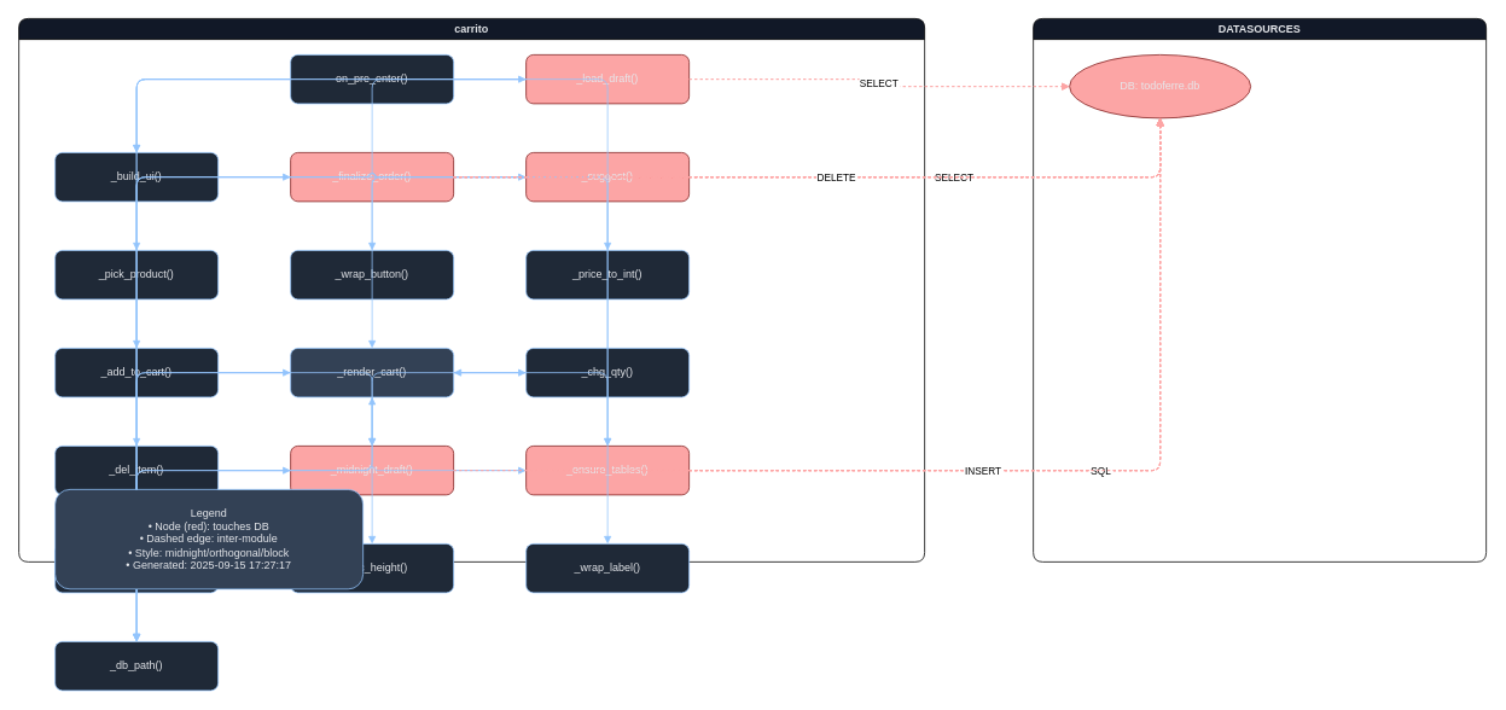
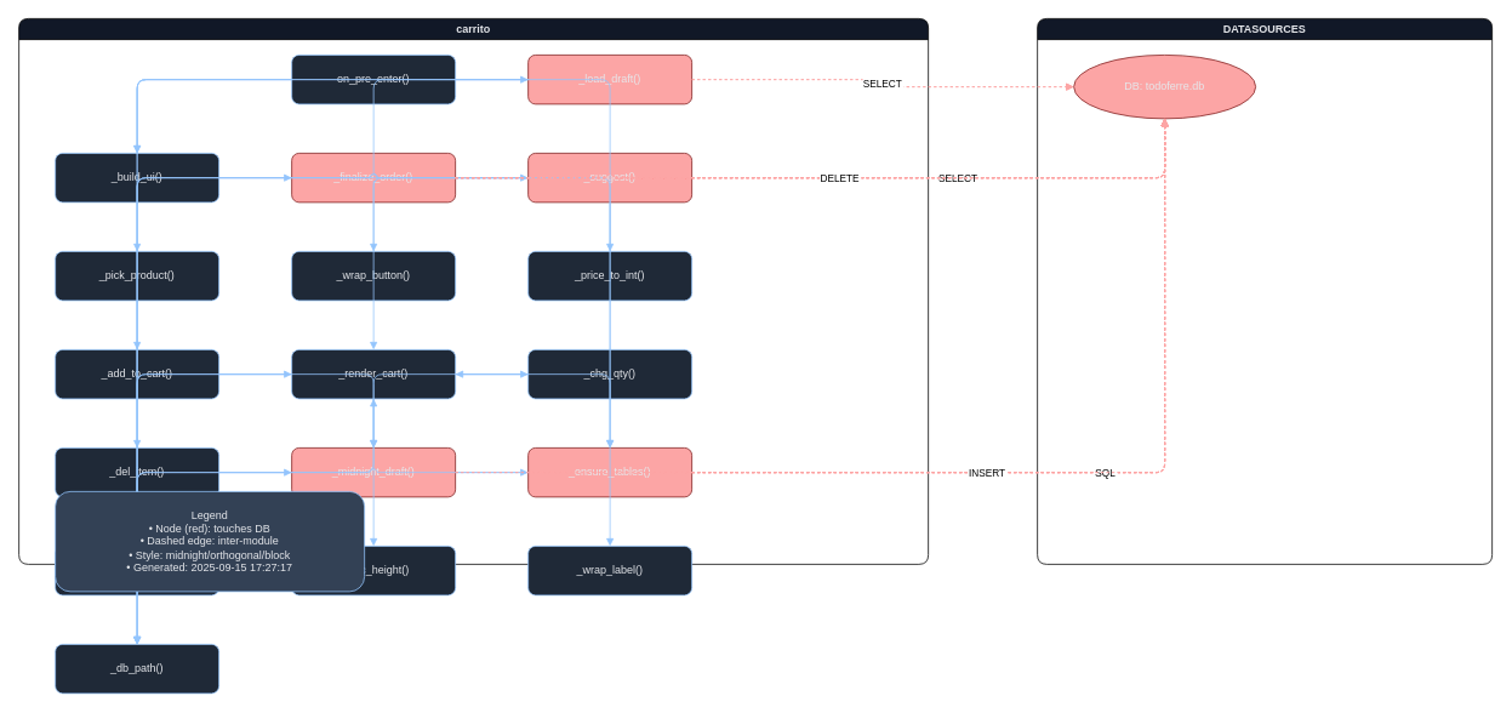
  <mxCell id="0" />
  <mxCell id="1" parent="0" />
  <mxCell id="2" value="carrito" style="swimlane;rounded=1;fillColor=#111827;fontColor=#E5E7EB;" vertex="1" parent="1"><mxGeometry x="20" y="20" width="1000" height="600" as="geometry" /></mxCell>
  <mxCell id="3" value="on_pre_enter()" style="rounded=1;whiteSpace=wrap;html=1;fillColor=#1F2937;strokeColor=#93C5FD;fontColor=#E5E7EB;" vertex="1" parent="2"><mxGeometry x="300" y="40" width="180" height="54" as="geometry" /></mxCell>
  <mxCell id="4" value="_load_draft()" style="rounded=1;whiteSpace=wrap;html=1;fillColor=#FCA5A5;strokeColor=#7F1D1D;fontColor=#E5E7EB;" vertex="1" parent="2"><mxGeometry x="560" y="40" width="180" height="54" as="geometry" /></mxCell>
  <mxCell id="5" value="_build_ui()" style="rounded=1;whiteSpace=wrap;html=1;fillColor=#1F2937;strokeColor=#93C5FD;fontColor=#E5E7EB;" vertex="1" parent="2"><mxGeometry x="40" y="148" width="180" height="54" as="geometry" /></mxCell>
  <mxCell id="6" value="_finalize_order()" style="rounded=1;whiteSpace=wrap;html=1;fillColor=#FCA5A5;strokeColor=#7F1D1D;fontColor=#E5E7EB;" vertex="1" parent="2"><mxGeometry x="300" y="148" width="180" height="54" as="geometry" /></mxCell>
  <mxCell id="7" value="_suggest()" style="rounded=1;whiteSpace=wrap;html=1;fillColor=#FCA5A5;strokeColor=#7F1D1D;fontColor=#E5E7EB;" vertex="1" parent="2"><mxGeometry x="560" y="148" width="180" height="54" as="geometry" /></mxCell>
  <mxCell id="8" value="_pick_product()" style="rounded=1;whiteSpace=wrap;html=1;fillColor=#1F2937;strokeColor=#93C5FD;fontColor=#E5E7EB;" vertex="1" parent="2"><mxGeometry x="40" y="256" width="180" height="54" as="geometry" /></mxCell>
  <mxCell id="9" value="_wrap_button()" style="rounded=1;whiteSpace=wrap;html=1;fillColor=#1F2937;strokeColor=#93C5FD;fontColor=#E5E7EB;" vertex="1" parent="2"><mxGeometry x="300" y="256" width="180" height="54" as="geometry" /></mxCell>
  <mxCell id="10" value="_price_to_int()" style="rounded=1;whiteSpace=wrap;html=1;fillColor=#1F2937;strokeColor=#93C5FD;fontColor=#E5E7EB;" vertex="1" parent="2"><mxGeometry x="560" y="256" width="180" height="54" as="geometry" /></mxCell>
  <mxCell id="11" value="_add_to_cart()" style="rounded=1;whiteSpace=wrap;html=1;fillColor=#1F2937;strokeColor=#93C5FD;fontColor=#E5E7EB;" vertex="1" parent="2"><mxGeometry x="40" y="364" width="180" height="54" as="geometry" /></mxCell>
- <mxCell id="12" value="_render_cart()" style="rounded=1;whiteSpace=wrap;html=1;fillColor=#334155;strokeColor=#93C5FD;fontColor=#E5E7EB;" vertex="1" parent="2"><mxGeometry x="300" y="364" width="180" height="54" as="geometry" /></mxCell>
+ <mxCell id="12" value="_render_cart()" style="rounded=1;whiteSpace=wrap;html=1;fillColor=#1F2937;strokeColor=#93C5FD;fontColor=#E5E7EB;" vertex="1" parent="2"><mxGeometry x="300" y="364" width="180" height="54" as="geometry" /></mxCell>
  <mxCell id="13" value="_chg_qty()" style="rounded=1;whiteSpace=wrap;html=1;fillColor=#1F2937;strokeColor=#93C5FD;fontColor=#E5E7EB;" vertex="1" parent="2"><mxGeometry x="560" y="364" width="180" height="54" as="geometry" /></mxCell>
  <mxCell id="14" value="_del_item()" style="rounded=1;whiteSpace=wrap;html=1;fillColor=#1F2937;strokeColor=#93C5FD;fontColor=#E5E7EB;" vertex="1" parent="2"><mxGeometry x="40" y="472" width="180" height="54" as="geometry" /></mxCell>
  <mxCell id="15" value="_midnight_draft()" style="rounded=1;whiteSpace=wrap;html=1;fillColor=#FCA5A5;strokeColor=#7F1D1D;fontColor=#E5E7EB;" vertex="1" parent="2"><mxGeometry x="300" y="472" width="180" height="54" as="geometry" /></mxCell>
  <mxCell id="16" value="_ensure_tables()" style="rounded=1;whiteSpace=wrap;html=1;fillColor=#FCA5A5;strokeColor=#7F1D1D;fontColor=#E5E7EB;" vertex="1" parent="2"><mxGeometry x="560" y="472" width="180" height="54" as="geometry" /></mxCell>
  <mxCell id="17" value="_refresh_totals()" style="rounded=1;whiteSpace=wrap;html=1;fillColor=#1F2937;strokeColor=#93C5FD;fontColor=#E5E7EB;" vertex="1" parent="2"><mxGeometry x="40" y="580" width="180" height="54" as="geometry" /></mxCell>
  <mxCell id="18" value="_sync_height()" style="rounded=1;whiteSpace=wrap;html=1;fillColor=#1F2937;strokeColor=#93C5FD;fontColor=#E5E7EB;" vertex="1" parent="2"><mxGeometry x="300" y="580" width="180" height="54" as="geometry" /></mxCell>
  <mxCell id="19" value="_wrap_label()" style="rounded=1;whiteSpace=wrap;html=1;fillColor=#1F2937;strokeColor=#93C5FD;fontColor=#E5E7EB;" vertex="1" parent="2"><mxGeometry x="560" y="580" width="180" height="54" as="geometry" /></mxCell>
  <mxCell id="20" value="_db_path()" style="rounded=1;whiteSpace=wrap;html=1;fillColor=#1F2937;strokeColor=#93C5FD;fontColor=#E5E7EB;" vertex="1" parent="2"><mxGeometry x="40" y="688" width="180" height="54" as="geometry" /></mxCell>
  <mxCell id="21" value="DATASOURCES" style="swimlane;rounded=1;fillColor=#111827;fontColor=#E5E7EB;" vertex="1" parent="1"><mxGeometry x="1140" y="20" width="500" height="600" as="geometry" /></mxCell>
  <mxCell id="22" value="DB: todoferre.db" style="ellipse;whiteSpace=wrap;fillColor=#FCA5A5;strokeColor=#7F1D1D;fontColor=#E5E7EB;" vertex="1" parent="21"><mxGeometry x="40" y="40" width="200" height="70" as="geometry" /></mxCell>
  <mxCell id="23" style="endArrow=block;rounded=1;jettySize=auto;edgeStyle=orthogonalEdgeStyle;orthogonalLoop=1;jumpStyle=arc;jumpSize=8;strokeColor=#93C5FD;" edge="1" parent="1" source="11" target="15"><mxGeometry relative="1" as="geometry" /></mxCell>
  <mxCell id="24" style="endArrow=block;rounded=1;jettySize=auto;edgeStyle=orthogonalEdgeStyle;orthogonalLoop=1;jumpStyle=arc;jumpSize=8;strokeColor=#93C5FD;" edge="1" parent="1" source="11" target="12"><mxGeometry relative="1" as="geometry" /></mxCell>
  <mxCell id="25" style="endArrow=block;rounded=1;jettySize=auto;edgeStyle=orthogonalEdgeStyle;orthogonalLoop=1;jumpStyle=arc;jumpSize=8;strokeColor=#93C5FD;" edge="1" parent="1" source="5" target="6"><mxGeometry relative="1" as="geometry" /></mxCell>
  <mxCell id="26" style="endArrow=block;rounded=1;jettySize=auto;edgeStyle=orthogonalEdgeStyle;orthogonalLoop=1;jumpStyle=arc;jumpSize=8;strokeColor=#93C5FD;" edge="1" parent="1" source="5" target="7"><mxGeometry relative="1" as="geometry" /></mxCell>
  <mxCell id="27" style="endArrow=block;rounded=1;jettySize=auto;edgeStyle=orthogonalEdgeStyle;orthogonalLoop=1;jumpStyle=arc;jumpSize=8;strokeColor=#93C5FD;" edge="1" parent="1" source="13" target="15"><mxGeometry relative="1" as="geometry" /></mxCell>
  <mxCell id="28" style="endArrow=block;rounded=1;jettySize=auto;edgeStyle=orthogonalEdgeStyle;orthogonalLoop=1;jumpStyle=arc;jumpSize=8;strokeColor=#93C5FD;" edge="1" parent="1" source="13" target="12"><mxGeometry relative="1" as="geometry" /></mxCell>
  <mxCell id="29" style="endArrow=block;rounded=1;jettySize=auto;edgeStyle=orthogonalEdgeStyle;orthogonalLoop=1;jumpStyle=arc;jumpSize=8;strokeColor=#93C5FD;" edge="1" parent="1" source="14" target="15"><mxGeometry relative="1" as="geometry" /></mxCell>
  <mxCell id="30" style="endArrow=block;rounded=1;jettySize=auto;edgeStyle=orthogonalEdgeStyle;orthogonalLoop=1;jumpStyle=arc;jumpSize=8;strokeColor=#93C5FD;" edge="1" parent="1" source="14" target="12"><mxGeometry relative="1" as="geometry" /></mxCell>
  <mxCell id="31" style="endArrow=block;rounded=1;jettySize=auto;edgeStyle=orthogonalEdgeStyle;orthogonalLoop=1;jumpStyle=arc;jumpSize=8;strokeColor=#93C5FD;" edge="1" parent="1" source="6" target="20"><mxGeometry relative="1" as="geometry" /></mxCell>
  <mxCell id="32" style="endArrow=block;rounded=1;jettySize=auto;edgeStyle=orthogonalEdgeStyle;orthogonalLoop=1;jumpStyle=arc;jumpSize=8;strokeColor=#93C5FD;" edge="1" parent="1" source="6" target="16"><mxGeometry relative="1" as="geometry" /></mxCell>
  <mxCell id="33" style="endArrow=block;rounded=1;jettySize=auto;edgeStyle=orthogonalEdgeStyle;orthogonalLoop=1;jumpStyle=arc;jumpSize=8;strokeColor=#93C5FD;" edge="1" parent="1" source="4" target="5"><mxGeometry relative="1" as="geometry" /></mxCell>
  <mxCell id="34" style="endArrow=block;rounded=1;jettySize=auto;edgeStyle=orthogonalEdgeStyle;orthogonalLoop=1;jumpStyle=arc;jumpSize=8;strokeColor=#93C5FD;" edge="1" parent="1" source="4" target="12"><mxGeometry relative="1" as="geometry" /></mxCell>
  <mxCell id="35" style="endArrow=block;rounded=1;jettySize=auto;edgeStyle=orthogonalEdgeStyle;orthogonalLoop=1;jumpStyle=arc;jumpSize=8;strokeColor=#93C5FD;" edge="1" parent="1" source="4" target="20"><mxGeometry relative="1" as="geometry" /></mxCell>
  <mxCell id="36" style="endArrow=block;rounded=1;jettySize=auto;edgeStyle=orthogonalEdgeStyle;orthogonalLoop=1;jumpStyle=arc;jumpSize=8;strokeColor=#93C5FD;" edge="1" parent="1" source="15" target="20"><mxGeometry relative="1" as="geometry" /></mxCell>
  <mxCell id="37" style="endArrow=block;rounded=1;jettySize=auto;edgeStyle=orthogonalEdgeStyle;orthogonalLoop=1;jumpStyle=arc;jumpSize=8;strokeColor=#93C5FD;" edge="1" parent="1" source="15" target="16"><mxGeometry relative="1" as="geometry" /></mxCell>
  <mxCell id="38" style="endArrow=block;rounded=1;jettySize=auto;edgeStyle=orthogonalEdgeStyle;orthogonalLoop=1;jumpStyle=arc;jumpSize=8;strokeColor=#93C5FD;" edge="1" parent="1" source="8" target="11"><mxGeometry relative="1" as="geometry" /></mxCell>
  <mxCell id="39" style="endArrow=block;rounded=1;jettySize=auto;edgeStyle=orthogonalEdgeStyle;orthogonalLoop=1;jumpStyle=arc;jumpSize=8;strokeColor=#93C5FD;" edge="1" parent="1" source="12" target="13"><mxGeometry relative="1" as="geometry" /></mxCell>
  <mxCell id="40" style="endArrow=block;rounded=1;jettySize=auto;edgeStyle=orthogonalEdgeStyle;orthogonalLoop=1;jumpStyle=arc;jumpSize=8;strokeColor=#93C5FD;" edge="1" parent="1" source="12" target="14"><mxGeometry relative="1" as="geometry" /></mxCell>
  <mxCell id="41" style="endArrow=block;rounded=1;jettySize=auto;edgeStyle=orthogonalEdgeStyle;orthogonalLoop=1;jumpStyle=arc;jumpSize=8;strokeColor=#93C5FD;" edge="1" parent="1" source="12" target="17"><mxGeometry relative="1" as="geometry" /></mxCell>
  <mxCell id="42" style="endArrow=block;rounded=1;jettySize=auto;edgeStyle=orthogonalEdgeStyle;orthogonalLoop=1;jumpStyle=arc;jumpSize=8;strokeColor=#93C5FD;" edge="1" parent="1" source="12" target="18"><mxGeometry relative="1" as="geometry" /></mxCell>
  <mxCell id="43" style="endArrow=block;rounded=1;jettySize=auto;edgeStyle=orthogonalEdgeStyle;orthogonalLoop=1;jumpStyle=arc;jumpSize=8;strokeColor=#93C5FD;" edge="1" parent="1" source="12" target="19"><mxGeometry relative="1" as="geometry" /></mxCell>
  <mxCell id="44" style="endArrow=block;rounded=1;jettySize=auto;edgeStyle=orthogonalEdgeStyle;orthogonalLoop=1;jumpStyle=arc;jumpSize=8;strokeColor=#93C5FD;" edge="1" parent="1" source="7" target="8"><mxGeometry relative="1" as="geometry" /></mxCell>
  <mxCell id="45" style="endArrow=block;rounded=1;jettySize=auto;edgeStyle=orthogonalEdgeStyle;orthogonalLoop=1;jumpStyle=arc;jumpSize=8;strokeColor=#93C5FD;" edge="1" parent="1" source="7" target="9"><mxGeometry relative="1" as="geometry" /></mxCell>
  <mxCell id="46" style="endArrow=block;rounded=1;jettySize=auto;edgeStyle=orthogonalEdgeStyle;orthogonalLoop=1;jumpStyle=arc;jumpSize=8;strokeColor=#93C5FD;" edge="1" parent="1" source="7" target="20"><mxGeometry relative="1" as="geometry" /></mxCell>
  <mxCell id="47" style="endArrow=block;rounded=1;jettySize=auto;edgeStyle=orthogonalEdgeStyle;orthogonalLoop=1;jumpStyle=arc;jumpSize=8;strokeColor=#93C5FD;" edge="1" parent="1" source="7" target="10"><mxGeometry relative="1" as="geometry" /></mxCell>
  <mxCell id="48" style="endArrow=block;rounded=1;jettySize=auto;edgeStyle=orthogonalEdgeStyle;orthogonalLoop=1;jumpStyle=arc;jumpSize=8;strokeColor=#93C5FD;" edge="1" parent="1" source="3" target="5"><mxGeometry relative="1" as="geometry" /></mxCell>
  <mxCell id="49" style="endArrow=block;rounded=1;jettySize=auto;edgeStyle=orthogonalEdgeStyle;orthogonalLoop=1;jumpStyle=arc;jumpSize=8;strokeColor=#93C5FD;" edge="1" parent="1" source="3" target="4"><mxGeometry relative="1" as="geometry" /></mxCell>
  <mxCell id="50" style="endArrow=block;rounded=1;jettySize=auto;edgeStyle=orthogonalEdgeStyle;orthogonalLoop=1;jumpStyle=arc;jumpSize=8;strokeColor=#93C5FD;" edge="1" parent="1" source="3" target="17"><mxGeometry relative="1" as="geometry" /></mxCell>
  <mxCell id="51" style="endArrow=block;rounded=1;jettySize=auto;edgeStyle=orthogonalEdgeStyle;orthogonalLoop=1;jumpStyle=arc;jumpSize=8;strokeColor=#93C5FD;" edge="1" parent="1" source="3" target="16"><mxGeometry relative="1" as="geometry" /></mxCell>
  <mxCell id="52" style="endArrow=block;rounded=1;jettySize=auto;edgeStyle=orthogonalEdgeStyle;orthogonalLoop=1;jumpStyle=arc;jumpSize=8;strokeColor=#93C5FD;" edge="1" parent="1" source="16" target="20"><mxGeometry relative="1" as="geometry" /></mxCell>
  <mxCell id="53" value="SQL" style="endArrow=block;rounded=1;jettySize=auto;edgeStyle=orthogonalEdgeStyle;orthogonalLoop=1;jumpStyle=arc;jumpSize=8;dashed=1;strokeColor=#FCA5A5;dashed=1;" edge="1" parent="1" source="16" target="22"><mxGeometry relative="1" as="geometry" /></mxCell>
  <mxCell id="54" value="SQL" style="endArrow=block;rounded=1;jettySize=auto;edgeStyle=orthogonalEdgeStyle;orthogonalLoop=1;jumpStyle=arc;jumpSize=8;dashed=1;strokeColor=#FCA5A5;dashed=1;" edge="1" parent="1" source="16" target="22"><mxGeometry relative="1" as="geometry" /></mxCell>
  <mxCell id="55" value="SQL" style="endArrow=block;rounded=1;jettySize=auto;edgeStyle=orthogonalEdgeStyle;orthogonalLoop=1;jumpStyle=arc;jumpSize=8;dashed=1;strokeColor=#FCA5A5;dashed=1;" edge="1" parent="1" source="16" target="22"><mxGeometry relative="1" as="geometry" /></mxCell>
  <mxCell id="56" value="SQL" style="endArrow=block;rounded=1;jettySize=auto;edgeStyle=orthogonalEdgeStyle;orthogonalLoop=1;jumpStyle=arc;jumpSize=8;dashed=1;strokeColor=#FCA5A5;dashed=1;" edge="1" parent="1" source="16" target="22"><mxGeometry relative="1" as="geometry" /></mxCell>
  <mxCell id="57" value="SQL" style="endArrow=block;rounded=1;jettySize=auto;edgeStyle=orthogonalEdgeStyle;orthogonalLoop=1;jumpStyle=arc;jumpSize=8;dashed=1;strokeColor=#FCA5A5;dashed=1;" edge="1" parent="1" source="16" target="22"><mxGeometry relative="1" as="geometry" /></mxCell>
  <mxCell id="58" value="SQL" style="endArrow=block;rounded=1;jettySize=auto;edgeStyle=orthogonalEdgeStyle;orthogonalLoop=1;jumpStyle=arc;jumpSize=8;dashed=1;strokeColor=#FCA5A5;dashed=1;" edge="1" parent="1" source="16" target="22"><mxGeometry relative="1" as="geometry" /></mxCell>
  <mxCell id="59" value="SQL" style="endArrow=block;rounded=1;jettySize=auto;edgeStyle=orthogonalEdgeStyle;orthogonalLoop=1;jumpStyle=arc;jumpSize=8;dashed=1;strokeColor=#FCA5A5;dashed=1;" edge="1" parent="1" source="16" target="22"><mxGeometry relative="1" as="geometry" /></mxCell>
  <mxCell id="60" value="SQL" style="endArrow=block;rounded=1;jettySize=auto;edgeStyle=orthogonalEdgeStyle;orthogonalLoop=1;jumpStyle=arc;jumpSize=8;dashed=1;strokeColor=#FCA5A5;dashed=1;" edge="1" parent="1" source="16" target="22"><mxGeometry relative="1" as="geometry" /></mxCell>
  <mxCell id="61" value="SELECT" style="endArrow=block;rounded=1;jettySize=auto;edgeStyle=orthogonalEdgeStyle;orthogonalLoop=1;jumpStyle=arc;jumpSize=8;dashed=1;strokeColor=#FCA5A5;dashed=1;" edge="1" parent="1" source="7" target="22"><mxGeometry relative="1" as="geometry" /></mxCell>
  <mxCell id="62" value="SELECT" style="endArrow=block;rounded=1;jettySize=auto;edgeStyle=orthogonalEdgeStyle;orthogonalLoop=1;jumpStyle=arc;jumpSize=8;dashed=1;strokeColor=#FCA5A5;dashed=1;" edge="1" parent="1" source="7" target="22"><mxGeometry relative="1" as="geometry" /></mxCell>
  <mxCell id="63" value="INSERT" style="endArrow=block;rounded=1;jettySize=auto;edgeStyle=orthogonalEdgeStyle;orthogonalLoop=1;jumpStyle=arc;jumpSize=8;dashed=1;strokeColor=#FCA5A5;dashed=1;" edge="1" parent="1" source="15" target="22"><mxGeometry relative="1" as="geometry" /></mxCell>
  <mxCell id="64" value="INSERT" style="endArrow=block;rounded=1;jettySize=auto;edgeStyle=orthogonalEdgeStyle;orthogonalLoop=1;jumpStyle=arc;jumpSize=8;dashed=1;strokeColor=#FCA5A5;dashed=1;" edge="1" parent="1" source="15" target="22"><mxGeometry relative="1" as="geometry" /></mxCell>
  <mxCell id="65" value="SELECT" style="endArrow=block;rounded=1;jettySize=auto;edgeStyle=orthogonalEdgeStyle;orthogonalLoop=1;jumpStyle=arc;jumpSize=8;dashed=1;strokeColor=#FCA5A5;dashed=1;" edge="1" parent="1" source="4" target="22"><mxGeometry relative="1" as="geometry" /></mxCell>
  <mxCell id="66" value="SELECT" style="endArrow=block;rounded=1;jettySize=auto;edgeStyle=orthogonalEdgeStyle;orthogonalLoop=1;jumpStyle=arc;jumpSize=8;dashed=1;strokeColor=#FCA5A5;dashed=1;" edge="1" parent="1" source="4" target="22"><mxGeometry relative="1" as="geometry" /></mxCell>
  <mxCell id="67" value="SELECT" style="endArrow=block;rounded=1;jettySize=auto;edgeStyle=orthogonalEdgeStyle;orthogonalLoop=1;jumpStyle=arc;jumpSize=8;dashed=1;strokeColor=#FCA5A5;dashed=1;" edge="1" parent="1" source="6" target="22"><mxGeometry relative="1" as="geometry" /></mxCell>
  <mxCell id="68" value="SELECT" style="endArrow=block;rounded=1;jettySize=auto;edgeStyle=orthogonalEdgeStyle;orthogonalLoop=1;jumpStyle=arc;jumpSize=8;dashed=1;strokeColor=#FCA5A5;dashed=1;" edge="1" parent="1" source="6" target="22"><mxGeometry relative="1" as="geometry" /></mxCell>
  <mxCell id="69" value="SQL" style="endArrow=block;rounded=1;jettySize=auto;edgeStyle=orthogonalEdgeStyle;orthogonalLoop=1;jumpStyle=arc;jumpSize=8;dashed=1;strokeColor=#FCA5A5;dashed=1;" edge="1" parent="1" source="6" target="22"><mxGeometry relative="1" as="geometry" /></mxCell>
  <mxCell id="70" value="SQL" style="endArrow=block;rounded=1;jettySize=auto;edgeStyle=orthogonalEdgeStyle;orthogonalLoop=1;jumpStyle=arc;jumpSize=8;dashed=1;strokeColor=#FCA5A5;dashed=1;" edge="1" parent="1" source="6" target="22"><mxGeometry relative="1" as="geometry" /></mxCell>
  <mxCell id="71" value="INSERT" style="endArrow=block;rounded=1;jettySize=auto;edgeStyle=orthogonalEdgeStyle;orthogonalLoop=1;jumpStyle=arc;jumpSize=8;dashed=1;strokeColor=#FCA5A5;dashed=1;" edge="1" parent="1" source="6" target="22"><mxGeometry relative="1" as="geometry" /></mxCell>
  <mxCell id="72" value="INSERT" style="endArrow=block;rounded=1;jettySize=auto;edgeStyle=orthogonalEdgeStyle;orthogonalLoop=1;jumpStyle=arc;jumpSize=8;dashed=1;strokeColor=#FCA5A5;dashed=1;" edge="1" parent="1" source="6" target="22"><mxGeometry relative="1" as="geometry" /></mxCell>
  <mxCell id="73" value="SELECT" style="endArrow=block;rounded=1;jettySize=auto;edgeStyle=orthogonalEdgeStyle;orthogonalLoop=1;jumpStyle=arc;jumpSize=8;dashed=1;strokeColor=#FCA5A5;dashed=1;" edge="1" parent="1" source="6" target="22"><mxGeometry relative="1" as="geometry" /></mxCell>
  <mxCell id="74" value="SELECT" style="endArrow=block;rounded=1;jettySize=auto;edgeStyle=orthogonalEdgeStyle;orthogonalLoop=1;jumpStyle=arc;jumpSize=8;dashed=1;strokeColor=#FCA5A5;dashed=1;" edge="1" parent="1" source="6" target="22"><mxGeometry relative="1" as="geometry" /></mxCell>
  <mxCell id="75" value="INSERT" style="endArrow=block;rounded=1;jettySize=auto;edgeStyle=orthogonalEdgeStyle;orthogonalLoop=1;jumpStyle=arc;jumpSize=8;dashed=1;strokeColor=#FCA5A5;dashed=1;" edge="1" parent="1" source="6" target="22"><mxGeometry relative="1" as="geometry" /></mxCell>
  <mxCell id="76" value="INSERT" style="endArrow=block;rounded=1;jettySize=auto;edgeStyle=orthogonalEdgeStyle;orthogonalLoop=1;jumpStyle=arc;jumpSize=8;dashed=1;strokeColor=#FCA5A5;dashed=1;" edge="1" parent="1" source="6" target="22"><mxGeometry relative="1" as="geometry" /></mxCell>
  <mxCell id="77" value="DELETE" style="endArrow=block;rounded=1;jettySize=auto;edgeStyle=orthogonalEdgeStyle;orthogonalLoop=1;jumpStyle=arc;jumpSize=8;dashed=1;strokeColor=#FCA5A5;dashed=1;" edge="1" parent="1" source="6" target="22"><mxGeometry relative="1" as="geometry" /></mxCell>
  <mxCell id="78" value="DELETE" style="endArrow=block;rounded=1;jettySize=auto;edgeStyle=orthogonalEdgeStyle;orthogonalLoop=1;jumpStyle=arc;jumpSize=8;dashed=1;strokeColor=#FCA5A5;dashed=1;" edge="1" parent="1" source="6" target="22"><mxGeometry relative="1" as="geometry" /></mxCell>
  <mxCell id="79" value="Legend&#10;• Node (red): touches DB&#10;• Dashed edge: inter-module&#10;• Style: midnight/orthogonal/block&#10;• Generated: 2025-09-15 17:27:17" style="rounded=1;whiteSpace=wrap;html=1;fillColor=#334155;strokeColor=#93C5FD;fontColor=#E5E7EB;" vertex="1" parent="1"><mxGeometry x="60" y="540" width="340" height="110" as="geometry" /></mxCell>
